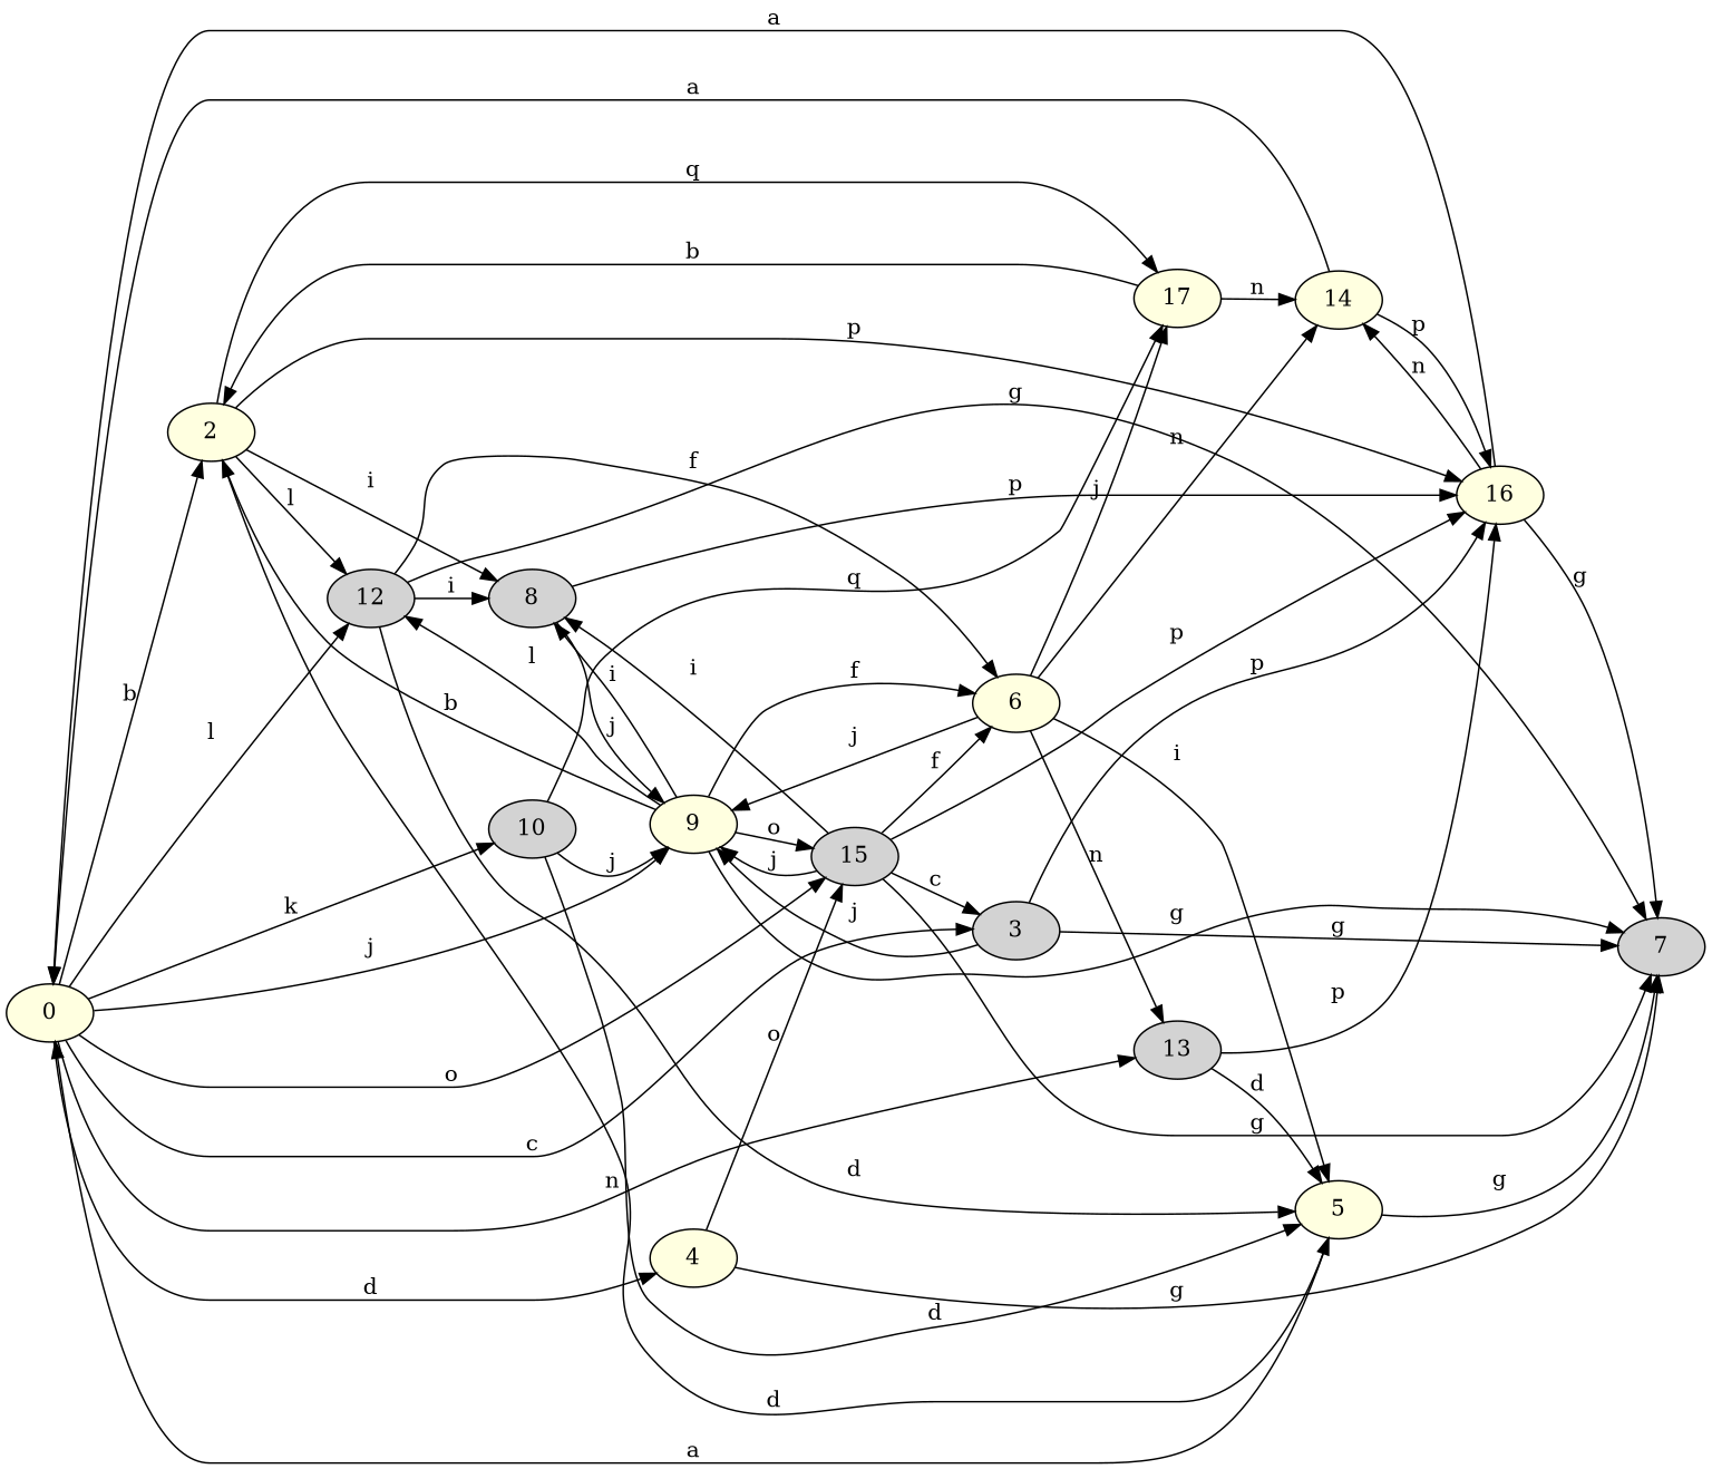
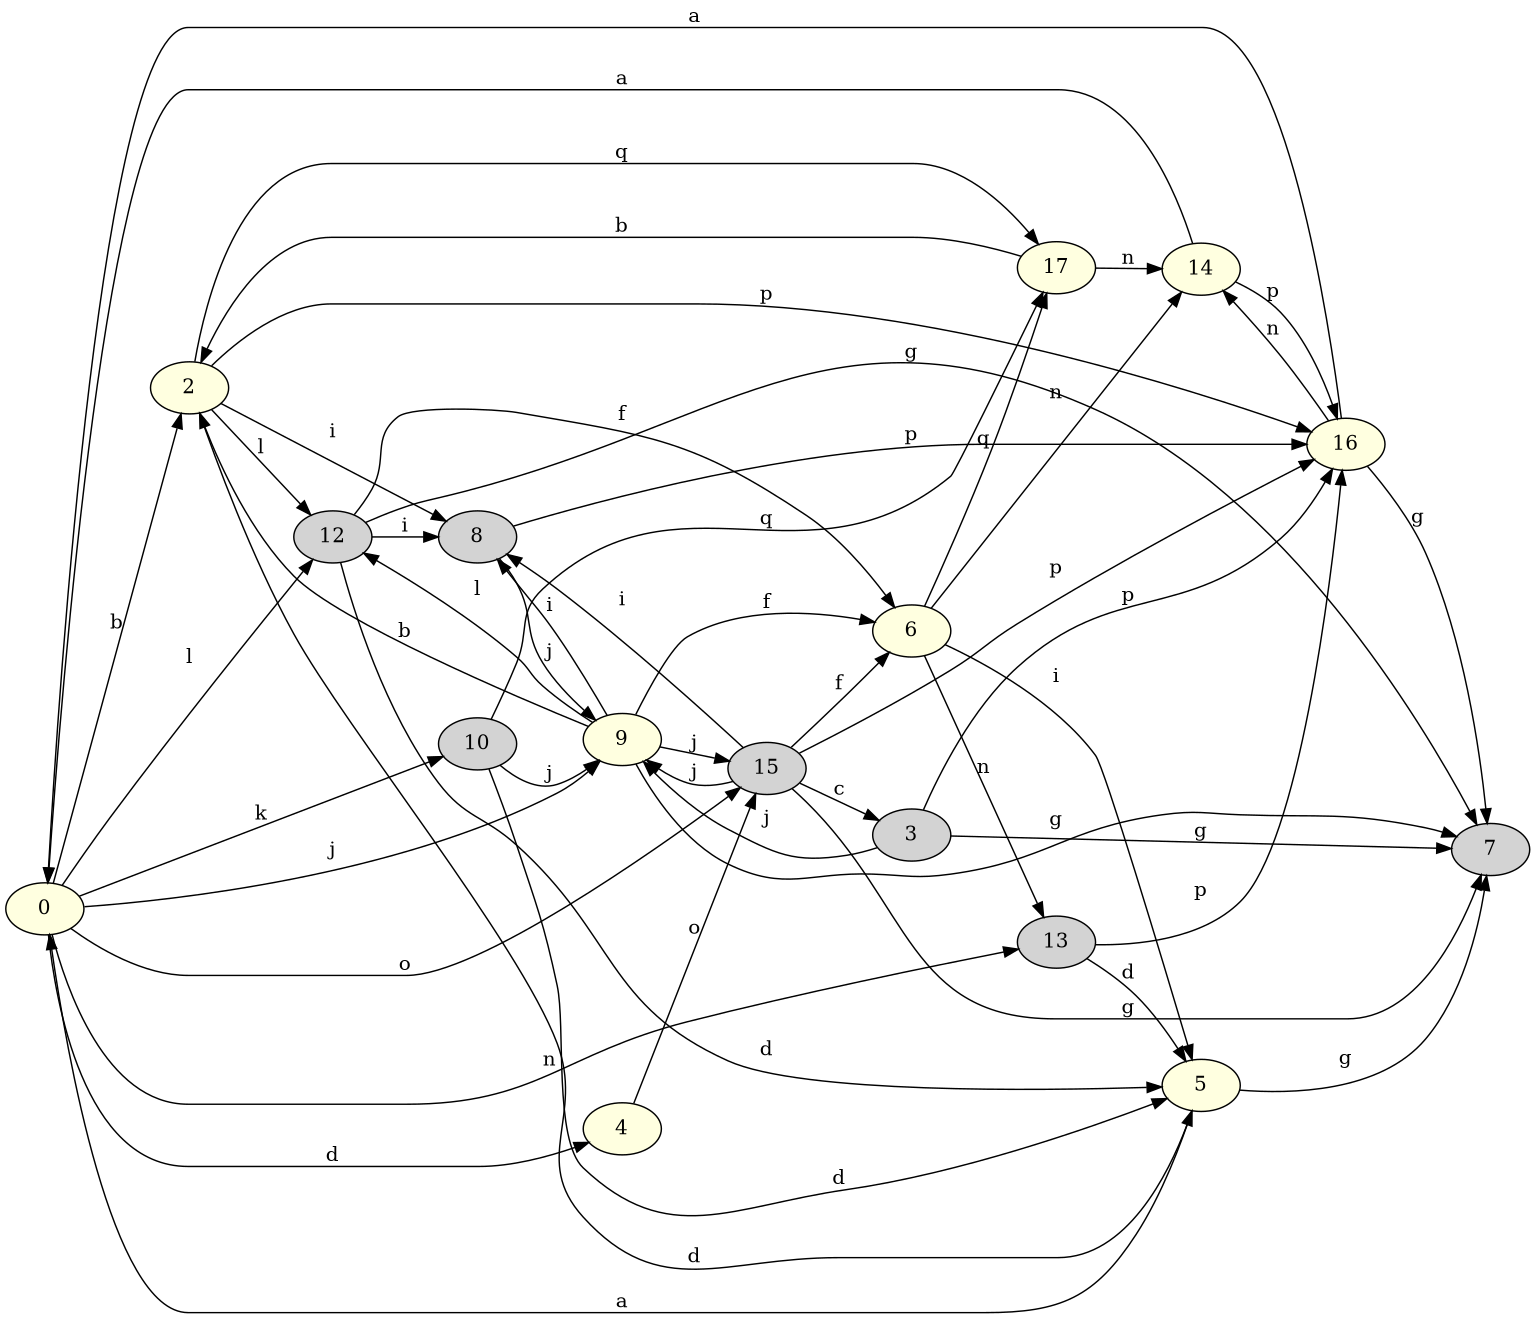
  strict digraph {
    rankdir=LR
    node [fillcolor=lightyellow style=filled]
    0
    2
    3 [fillcolor=lightgrey]
    4
    9
    10 [fillcolor=lightgrey]
    12 [fillcolor=lightgrey]
    13 [fillcolor=lightgrey]
    15 [fillcolor=lightgrey]
    5
    8 [fillcolor=lightgrey]
    16
    17
    7 [fillcolor=lightgrey]
    6
    14
    0 -> 2 [label=b]
-   0 -> 3 [label=c]
    0 -> 4 [label=d]
    0 -> 9 [label=j]
    0 -> 10 [label=k]
    0 -> 12 [label=l]
    0 -> 13 [label=n]
    0 -> 15 [label=o]
    2 -> 12 [label=l]
    2 -> 5 [label=d]
    2 -> 8 [label=i]
    2 -> 16 [label=p]
    2 -> 17 [label=q]
    3 -> 9 [label=j]
    3 -> 16 [label=p]
    3 -> 7 [label=g]
    4 -> 15 [label=o]
-   4 -> 7 [label=g]
    9 -> 2 [label=b]
    9 -> 12 [label=l]
-   9 -> 15 [label=o]
+   9 -> 15 [label=j]
    9 -> 8 [label=i]
    9 -> 7 [label=g]
    9 -> 6 [label=f]
    10 -> 9 [label=j]
    10 -> 5 [label=d]
    10 -> 17 [label=q]
    12 -> 5 [label=d]
    12 -> 8 [label=i]
    12 -> 7 [label=g]
    12 -> 6 [label=f]
    13 -> 5 [label=d]
    13 -> 16 [label=p]
    15 -> 3 [label=c]
    15 -> 9 [label=j]
    15 -> 8 [label=i]
    15 -> 16 [label=p]
    15 -> 7 [label=g]
    15 -> 6 [label=f]
    5 -> 0 [label=a]
    5 -> 7 [label=g]
    8 -> 9 [label=j]
    8 -> 16 [label=p]
    16 -> 0 [label=a]
    16 -> 7 [label=g]
    16 -> 14 [label=n]
    17 -> 2 [label=b]
    17 -> 14 [label=n]
-   6 -> 9 [label=j]
    6 -> 13 [label=n]
    6 -> 5 [label=i]
-   6 -> 17 [label=j]
+   6 -> 17 [label=q]
    6 -> 14 [label=n]
    14 -> 0 [label=a]
    14 -> 16 [label=p]
  }
